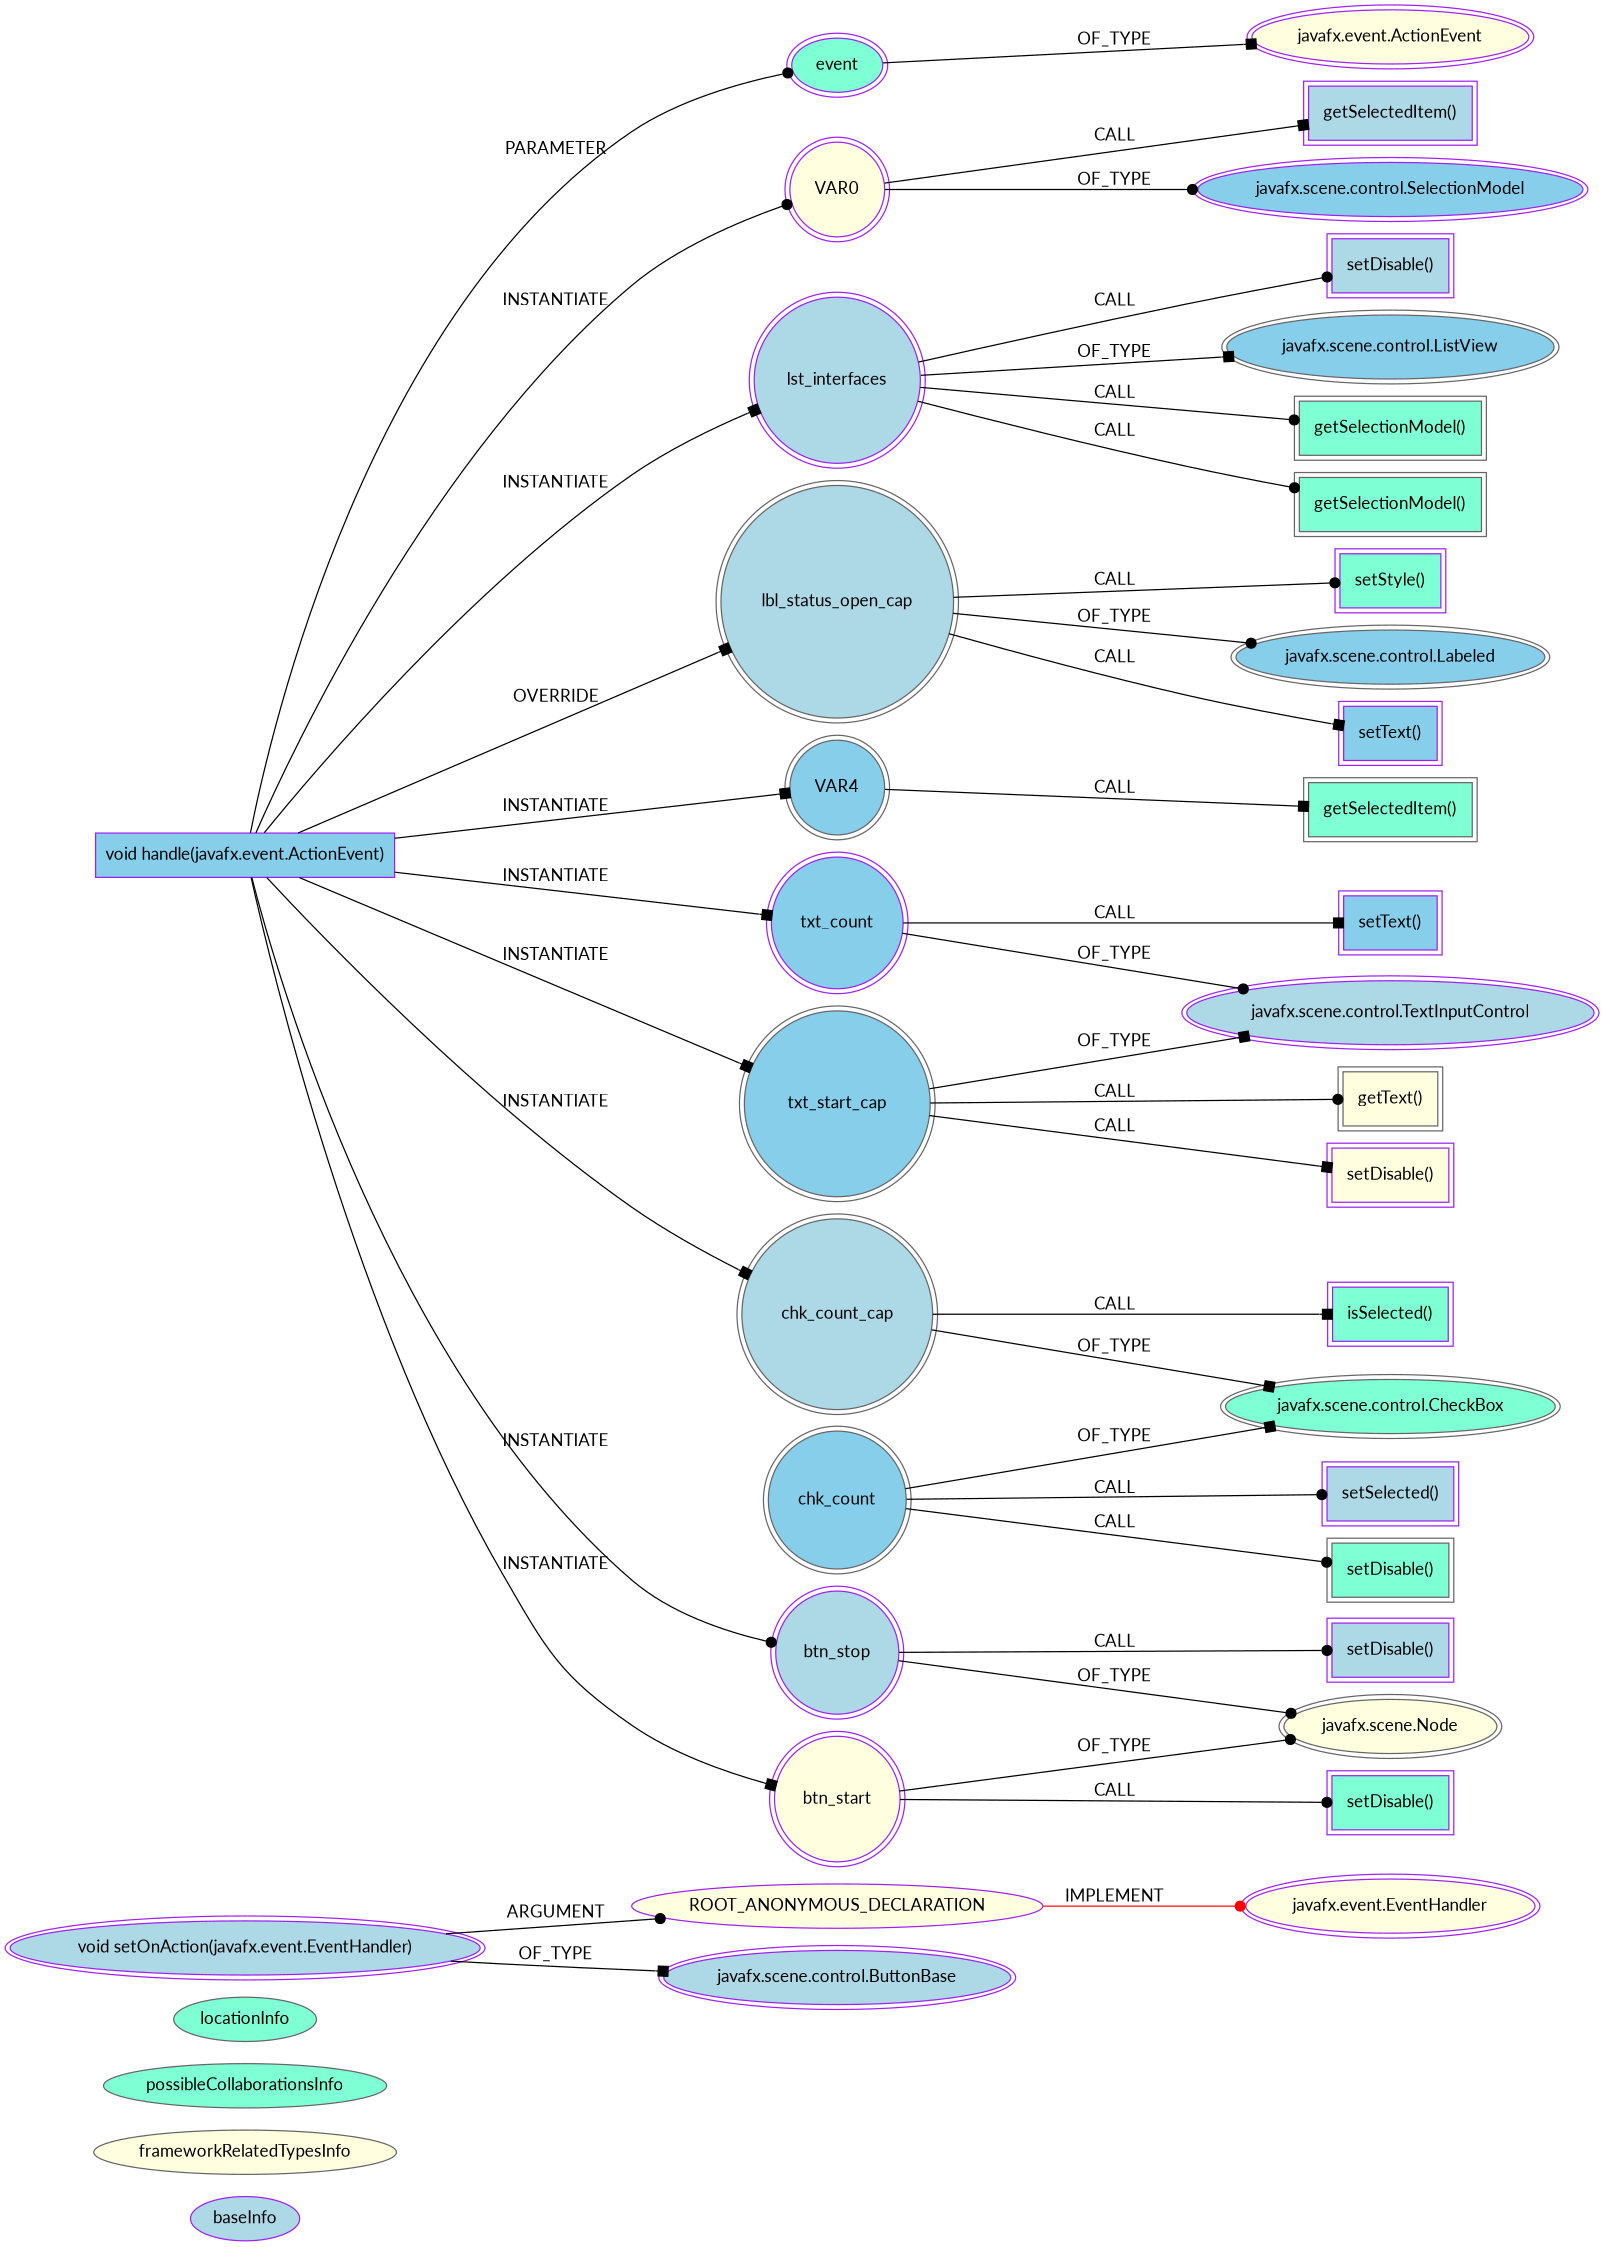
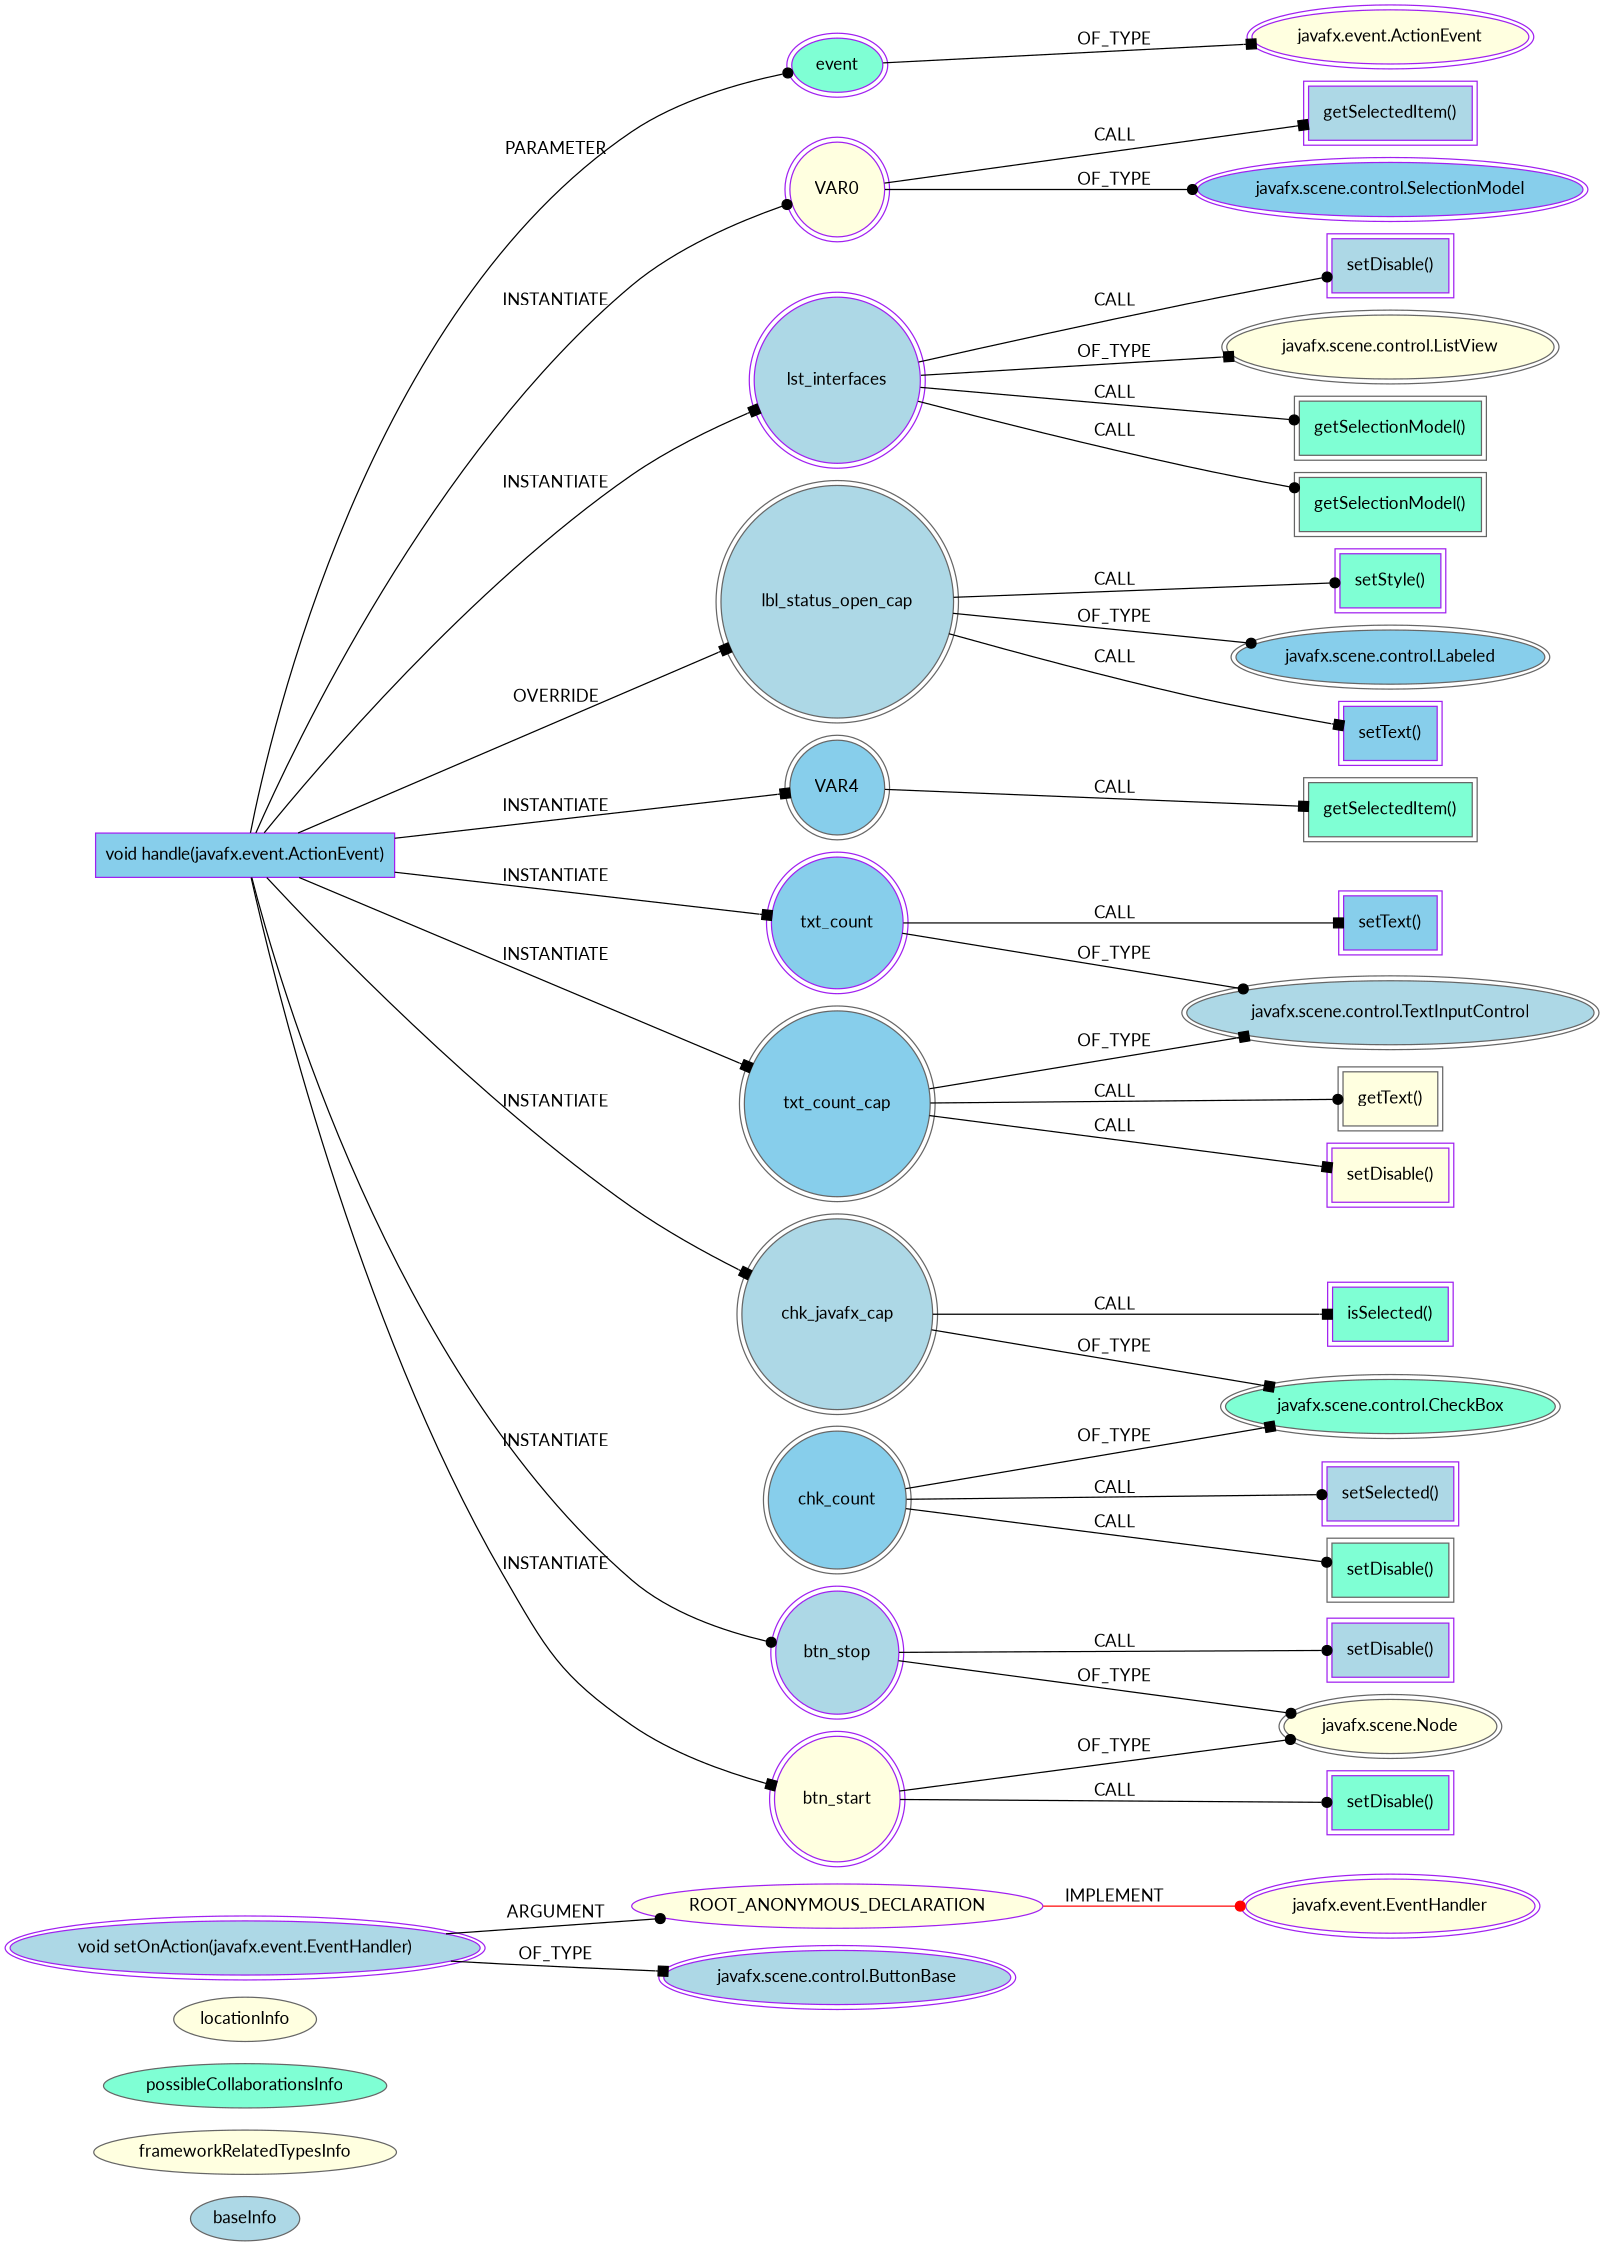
  digraph {
    fontname=Lato
    rankdir=LR
    node [color=purple fillcolor=lightblue fontname=Lato style=filled isFrameworkType=true vertexType=INSIDE_CALL peripheries=2]
    edge [arrowhead=dot fontname=Lato]
-   baseInfo [category=extension_graph graphId=1015 isAnonymous=true possibleRelation=false isFrameworkType="" vertexType="" peripheries=""]
+   baseInfo [category=extension_graph color=gray40 graphId=1015 isAnonymous=true possibleRelation=false isFrameworkType="" vertexType="" peripheries=""]
    frameworkRelatedTypesInfo [0="javafx.event.EventHandler" color=gray40 fillcolor=lightyellow isFrameworkType="" vertexType="" peripheries=""]
    possibleCollaborationsInfo [color=gray40 fillcolor=aquamarine isFrameworkType="" vertexType="" peripheries=""]
-   locationInfo [color=gray40 contextSignature="void initialize(java.net.URL,java.util.ResourceBundle)" filePath="/NirmalL-Shark/Shark-master/src/Controller.java" fillcolor=aquamarine graphId=1015 projectName="NirmalL-Shark" isFrameworkType="" vertexType="" peripheries=""]
+   locationInfo [color=gray40 contextSignature="void initialize(java.net.URL,java.util.ResourceBundle)" filePath="/NirmalL-Shark/Shark-master/src/Controller.java" fillcolor=lightyellow graphId=1015 projectName="NirmalL-Shark" isFrameworkType="" vertexType="" peripheries=""]
    n5 [fillcolor=lightyellow isFrameworkType=false label=ROOT_ANONYMOUS_DECLARATION vertexType=ROOT_ANONYMOUS_DECLARATION peripheries=""]
    n6 [fillcolor=lightyellow label="javafx.event.EventHandler" vertexType=FRAMEWORK_INTERFACE_TYPE]
    n7 [fillcolor=skyblue isFrameworkType=false label="void handle(javafx.event.ActionEvent)" shape=box vertexType=OVERRIDING_METHOD_DECLARATION peripheries=""]
    n8 [fillcolor=aquamarine label=event vertexType=PARAMETER_DECLARATION]
    n9 [fillcolor=lightyellow label=VAR0 shape=circle vertexType=VARIABLE_EXPRESION]
    n10 [label=lst_interfaces shape=circle vertexType=VARIABLE_EXPRESION]
    n11 [color=gray40 label=lbl_status_open_cap shape=circle vertexType=VARIABLE_EXPRESION]
    n12 [color=gray40 fillcolor=skyblue label=VAR4 shape=circle vertexType=VARIABLE_EXPRESION]
    n13 [fillcolor=skyblue label=txt_count shape=circle vertexType=VARIABLE_EXPRESION]
-   n14 [color=gray40 fillcolor=skyblue label=txt_start_cap shape=circle vertexType=VARIABLE_EXPRESION]
-   n15 [color=gray40 label=chk_count_cap shape=circle vertexType=VARIABLE_EXPRESION]
+   n14 [color=gray40 fillcolor=skyblue label=txt_count_cap shape=circle vertexType=VARIABLE_EXPRESION]
+   n15 [color=gray40 label=chk_javafx_cap shape=circle vertexType=VARIABLE_EXPRESION]
    n16 [label=btn_stop shape=circle vertexType=VARIABLE_EXPRESION]
    n17 [fillcolor=lightyellow label=btn_start shape=circle vertexType=VARIABLE_EXPRESION]
    n18 [label="void setOnAction(javafx.event.EventHandler)" vertexType=OUTSIDE_CALL]
    n19 [label="javafx.scene.control.ButtonBase" vertexType=FRAMEWORK_CLASS_TYPE]
    n20 [fillcolor=lightyellow label="javafx.event.ActionEvent" vertexType=FRAMEWORK_CLASS_TYPE]
    n21 [fillcolor=skyblue label="javafx.scene.control.SelectionModel" vertexType=FRAMEWORK_CLASS_TYPE]
    n22 [label="getSelectedItem()" shape=box]
-   n23 [color=gray40 fillcolor=skyblue label="javafx.scene.control.ListView" vertexType=FRAMEWORK_CLASS_TYPE]
+   n23 [color=gray40 fillcolor=lightyellow label="javafx.scene.control.ListView" vertexType=FRAMEWORK_CLASS_TYPE]
    n24 [color=gray40 fillcolor=aquamarine label="getSelectionModel()" shape=box]
    n25 [color=gray40 fillcolor=aquamarine label="getSelectionModel()" shape=box]
    n26 [label="setDisable()" shape=box]
    n27 [color=gray40 fillcolor=skyblue label="javafx.scene.control.Labeled" vertexType=FRAMEWORK_CLASS_TYPE]
    n28 [fillcolor=skyblue label="setText()" shape=box]
    n29 [fillcolor=aquamarine label="setStyle()" shape=box]
    n30 [color=gray40 fillcolor=aquamarine label="getSelectedItem()" shape=box]
-   n31 [label="javafx.scene.control.TextInputControl" vertexType=FRAMEWORK_CLASS_TYPE]
+   n31 [color=gray40 label="javafx.scene.control.TextInputControl" vertexType=FRAMEWORK_CLASS_TYPE]
    n32 [fillcolor=skyblue label="setText()" shape=box]
    n33 [color=gray40 fillcolor=lightyellow label="getText()" shape=box]
    n34 [fillcolor=lightyellow label="setDisable()" shape=box]
    n35 [color=gray40 fillcolor=skyblue label=chk_count shape=circle vertexType=VARIABLE_EXPRESION]
    n36 [color=gray40 fillcolor=aquamarine label="javafx.scene.control.CheckBox" vertexType=FRAMEWORK_CLASS_TYPE]
    n37 [label="setSelected()" shape=box]
    n38 [color=gray40 fillcolor=aquamarine label="setDisable()" shape=box]
    n39 [fillcolor=aquamarine label="isSelected()" shape=box]
    n40 [color=gray40 fillcolor=lightyellow label="javafx.scene.Node" vertexType=FRAMEWORK_CLASS_TYPE]
    n41 [label="setDisable()" shape=box]
    n42 [fillcolor=aquamarine label="setDisable()" shape=box]
    n5 -> n6 [color=red label=IMPLEMENT]
    n7 -> n8 [label=PARAMETER]
    n7 -> n9 [label=INSTANTIATE]
    n7 -> n10 [arrowhead=box label=INSTANTIATE]
    n7 -> n11 [arrowhead=box label=OVERRIDE]
    n7 -> n12 [arrowhead=box label=INSTANTIATE]
    n7 -> n13 [arrowhead=box label=INSTANTIATE]
    n7 -> n14 [arrowhead=box label=INSTANTIATE]
    n7 -> n15 [arrowhead=box label=INSTANTIATE]
    n7 -> n16 [label=INSTANTIATE]
    n7 -> n17 [arrowhead=box label=INSTANTIATE]
    n8 -> n20 [arrowhead=box label=OF_TYPE]
    n9 -> n21 [label=OF_TYPE]
    n9 -> n22 [arrowhead=box label=CALL]
    n10 -> n23 [arrowhead=box label=OF_TYPE]
    n10 -> n24 [label=CALL]
    n10 -> n25 [label=CALL]
    n10 -> n26 [label=CALL]
    n11 -> n27 [label=OF_TYPE]
    n11 -> n28 [arrowhead=box label=CALL]
    n11 -> n29 [label=CALL]
    n12 -> n30 [arrowhead=box label=CALL]
    n13 -> n31 [label=OF_TYPE]
    n13 -> n32 [arrowhead=box label=CALL]
    n14 -> n31 [arrowhead=box label=OF_TYPE]
    n14 -> n33 [label=CALL]
    n14 -> n34 [arrowhead=box label=CALL]
    n15 -> n36 [arrowhead=box label=OF_TYPE]
    n15 -> n39 [arrowhead=box label=CALL]
    n16 -> n40 [label=OF_TYPE]
    n16 -> n41 [label=CALL]
    n17 -> n40 [label=OF_TYPE]
    n17 -> n42 [label=CALL]
    n18 -> n5 [label=ARGUMENT]
    n18 -> n19 [arrowhead=box label=OF_TYPE]
    n35 -> n36 [arrowhead=box label=OF_TYPE]
    n35 -> n37 [label=CALL]
    n35 -> n38 [label=CALL]
  }
